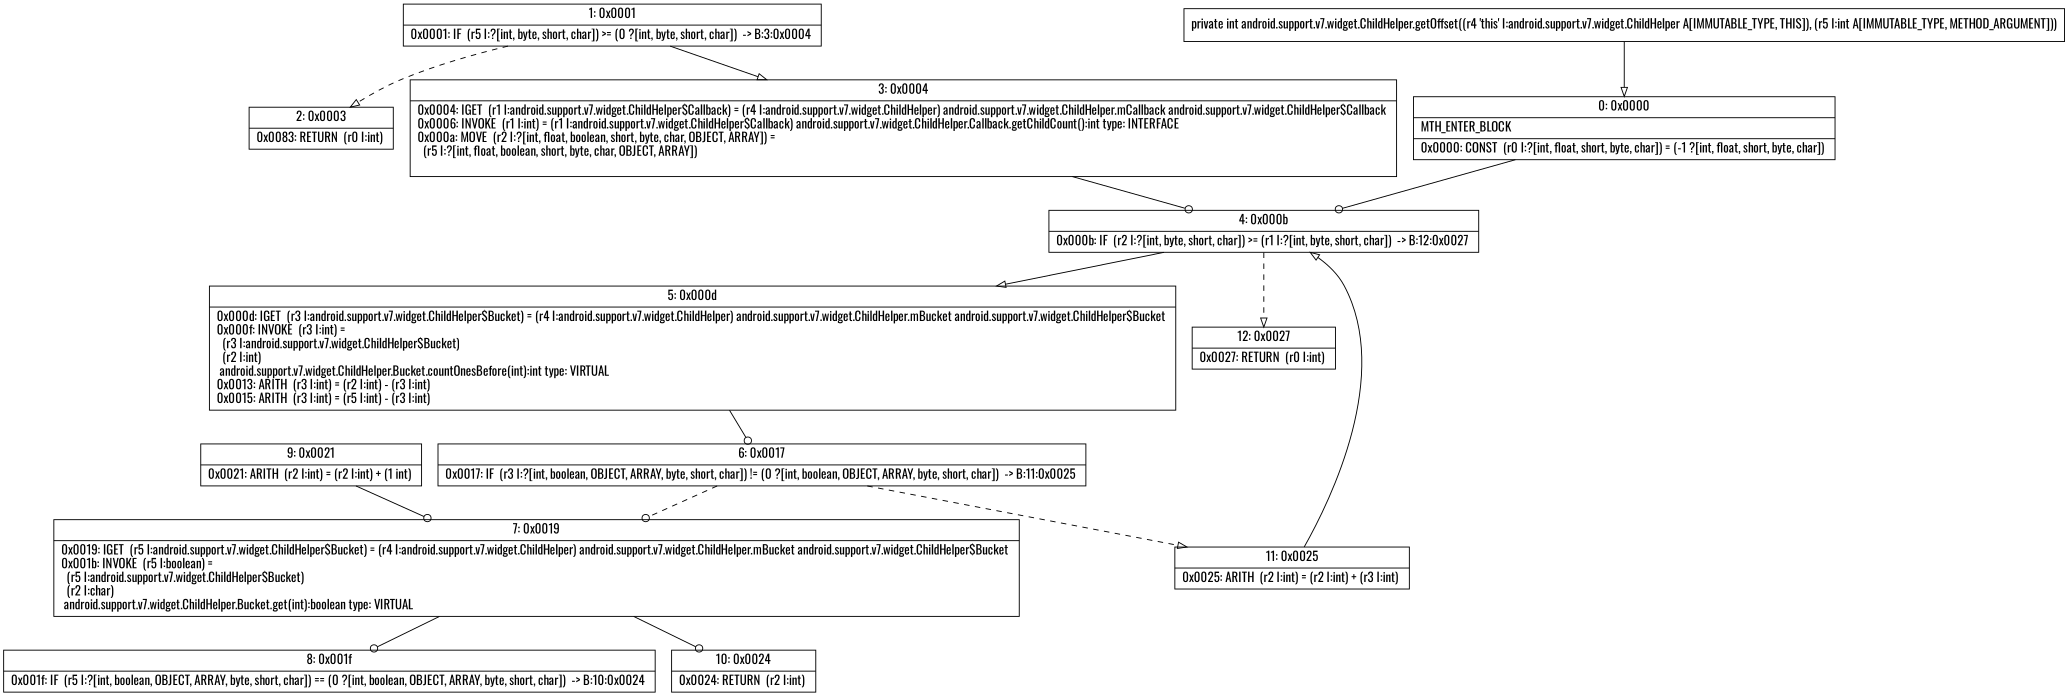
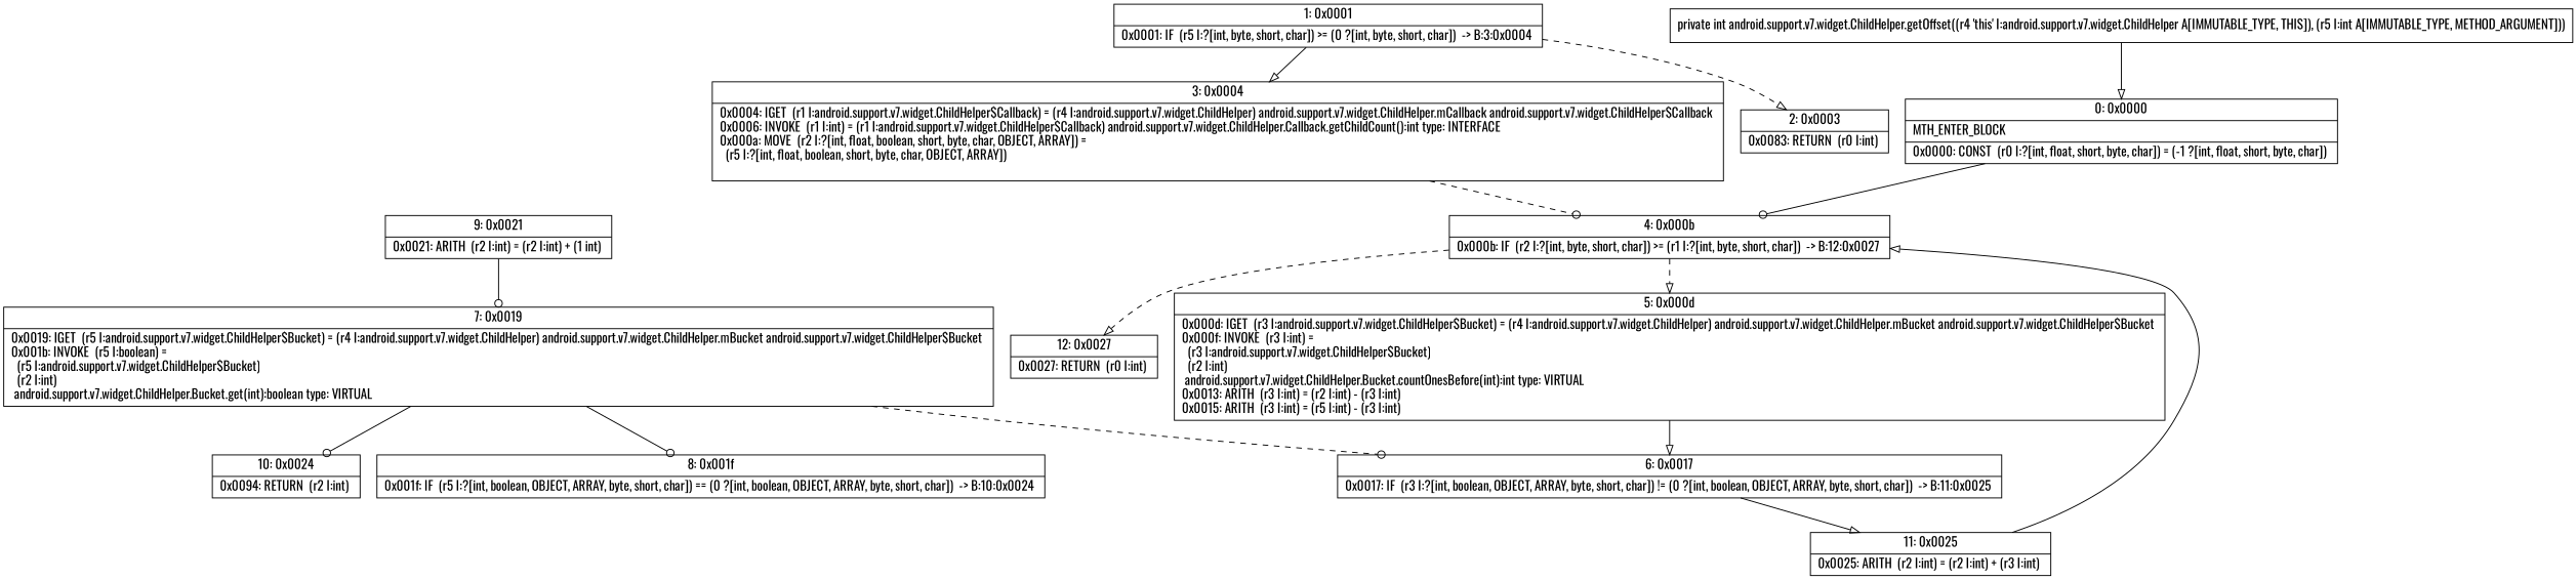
  digraph {
    fontname=Oswald
    node [fontname=Oswald shape=record]
    edge [arrowhead=odot fontname=Oswald]
    n1 [label="{0\:\ 0x0000|MTH_ENTER_BLOCK\l|0x0000: CONST  (r0 I:?[int, float, short, byte, char]) = (\-1 ?[int, float, short, byte, char]) \l}"]
    n2 [label="{4\:\ 0x000b|0x000b: IF  (r2 I:?[int, byte, short, char]) \>= (r1 I:?[int, byte, short, char])  \-\> B:12:0x0027 \l}"]
    n3 [label="{1\:\ 0x0001|0x0001: IF  (r5 I:?[int, byte, short, char]) \>= (0 ?[int, byte, short, char])  \-\> B:3:0x0004 \l}"]
    n4 [label="{2\:\ 0x0003|0x0083: RETURN  (r0 I:int) \l}"]
    n5 [label="{3\:\ 0x0004|0x0004: IGET  (r1 I:android.support.v7.widget.ChildHelper$Callback) = (r4 I:android.support.v7.widget.ChildHelper) android.support.v7.widget.ChildHelper.mCallback android.support.v7.widget.ChildHelper$Callback \l0x0006: INVOKE  (r1 I:int) = (r1 I:android.support.v7.widget.ChildHelper$Callback) android.support.v7.widget.ChildHelper.Callback.getChildCount():int type: INTERFACE \l0x000a: MOVE  (r2 I:?[int, float, boolean, short, byte, char, OBJECT, ARRAY]) = \l  (r5 I:?[int, float, boolean, short, byte, char, OBJECT, ARRAY])\l \l}"]
    n6 [label="{5\:\ 0x000d|0x000d: IGET  (r3 I:android.support.v7.widget.ChildHelper$Bucket) = (r4 I:android.support.v7.widget.ChildHelper) android.support.v7.widget.ChildHelper.mBucket android.support.v7.widget.ChildHelper$Bucket \l0x000f: INVOKE  (r3 I:int) = \l  (r3 I:android.support.v7.widget.ChildHelper$Bucket)\l  (r2 I:int)\l android.support.v7.widget.ChildHelper.Bucket.countOnesBefore(int):int type: VIRTUAL \l0x0013: ARITH  (r3 I:int) = (r2 I:int) \- (r3 I:int) \l0x0015: ARITH  (r3 I:int) = (r5 I:int) \- (r3 I:int) \l}"]
    n7 [label="{12\:\ 0x0027|0x0027: RETURN  (r0 I:int) \l}"]
    n8 [label="{6\:\ 0x0017|0x0017: IF  (r3 I:?[int, boolean, OBJECT, ARRAY, byte, short, char]) != (0 ?[int, boolean, OBJECT, ARRAY, byte, short, char])  \-\> B:11:0x0025 \l}"]
-   n9 [label="{7\:\ 0x0019|0x0019: IGET  (r5 I:android.support.v7.widget.ChildHelper$Bucket) = (r4 I:android.support.v7.widget.ChildHelper) android.support.v7.widget.ChildHelper.mBucket android.support.v7.widget.ChildHelper$Bucket \l0x001b: INVOKE  (r5 I:boolean) = \l  (r5 I:android.support.v7.widget.ChildHelper$Bucket)\l  (r2 I:char)\l android.support.v7.widget.ChildHelper.Bucket.get(int):boolean type: VIRTUAL \l}"]
+   n9 [label="{7\:\ 0x0019|0x0019: IGET  (r5 I:android.support.v7.widget.ChildHelper$Bucket) = (r4 I:android.support.v7.widget.ChildHelper) android.support.v7.widget.ChildHelper.mBucket android.support.v7.widget.ChildHelper$Bucket \l0x001b: INVOKE  (r5 I:boolean) = \l  (r5 I:android.support.v7.widget.ChildHelper$Bucket)\l  (r2 I:int)\l android.support.v7.widget.ChildHelper.Bucket.get(int):boolean type: VIRTUAL \l}"]
    n10 [label="{11\:\ 0x0025|0x0025: ARITH  (r2 I:int) = (r2 I:int) + (r3 I:int) \l}"]
    n11 [label="{8\:\ 0x001f|0x001f: IF  (r5 I:?[int, boolean, OBJECT, ARRAY, byte, short, char]) == (0 ?[int, boolean, OBJECT, ARRAY, byte, short, char])  \-\> B:10:0x0024 \l}"]
-   n12 [label="{10\:\ 0x0024|0x0024: RETURN  (r2 I:int) \l}"]
+   n12 [label="{10\:\ 0x0024|0x0094: RETURN  (r2 I:int) \l}"]
    n13 [label="{9\:\ 0x0021|0x0021: ARITH  (r2 I:int) = (r2 I:int) + (1 int) \l}"]
    n14 [label="{private int android.support.v7.widget.ChildHelper.getOffset((r4 'this' I:android.support.v7.widget.ChildHelper A[IMMUTABLE_TYPE, THIS]), (r5 I:int A[IMMUTABLE_TYPE, METHOD_ARGUMENT])) }"]
    n1 -> n2
-   n2 -> n6 [arrowhead=onormal style=solid]
+   n2 -> n6 [arrowhead=onormal style=dashed]
    n2 -> n7 [arrowhead=onormal style=dashed]
    n3 -> n4 [arrowhead=onormal style=dashed]
    n3 -> n5 [arrowhead=onormal]
-   n5 -> n2
-   n6 -> n8
-   n8 -> n9 [style=dashed]
-   n8 -> n10 [arrowhead=onormal style=dashed]
+   n5 -> n2 [style=dashed]
+   n6 -> n8 [arrowhead=onormal]
+   n9 -> n8 [style=dashed]
+   n8 -> n10 [arrowhead=onormal]
    n9 -> n11
    n9 -> n12
    n10 -> n2 [arrowhead=onormal]
    n13 -> n9
    n14 -> n1 [arrowhead=onormal]
  }
